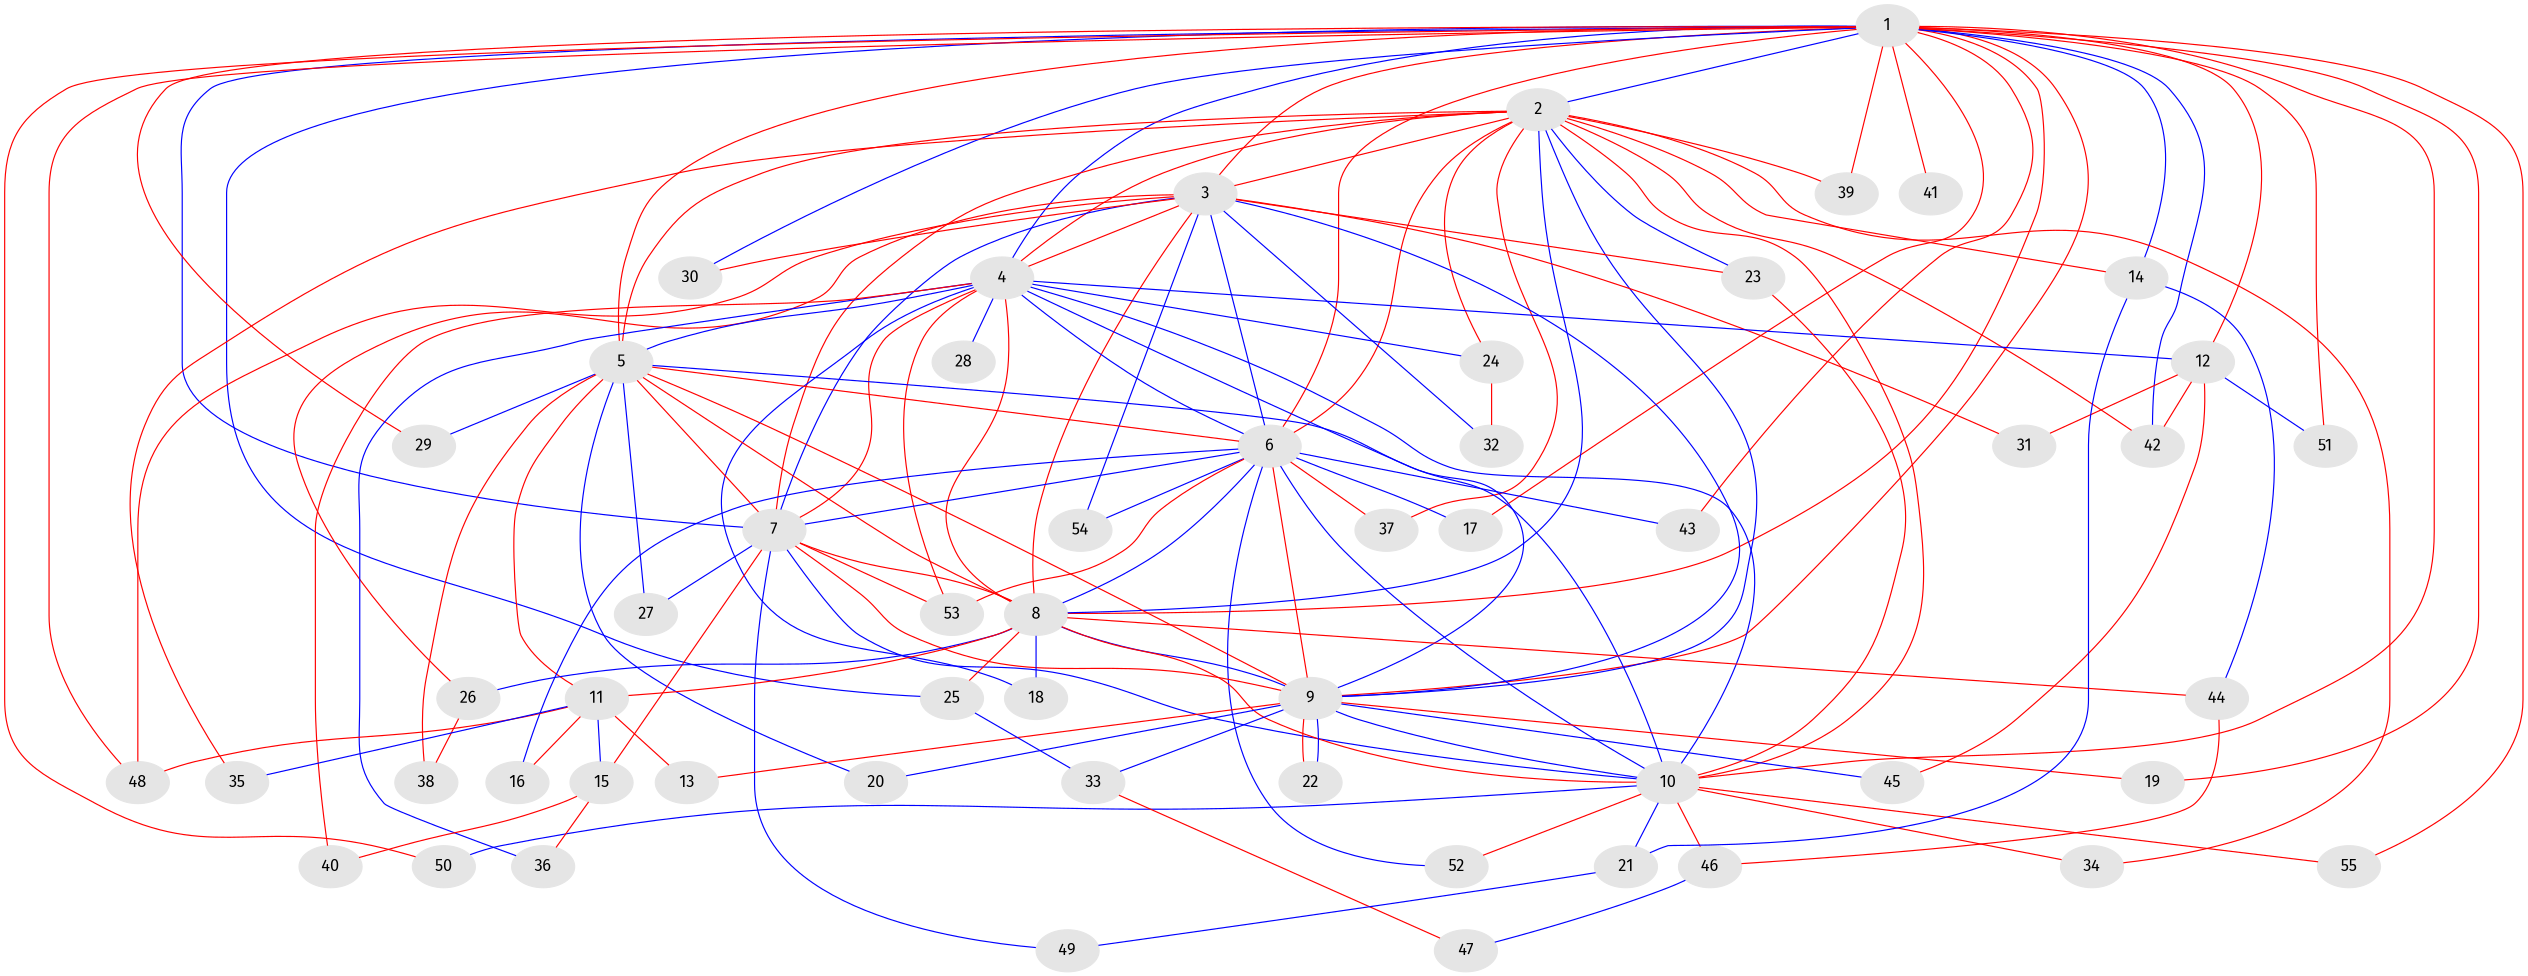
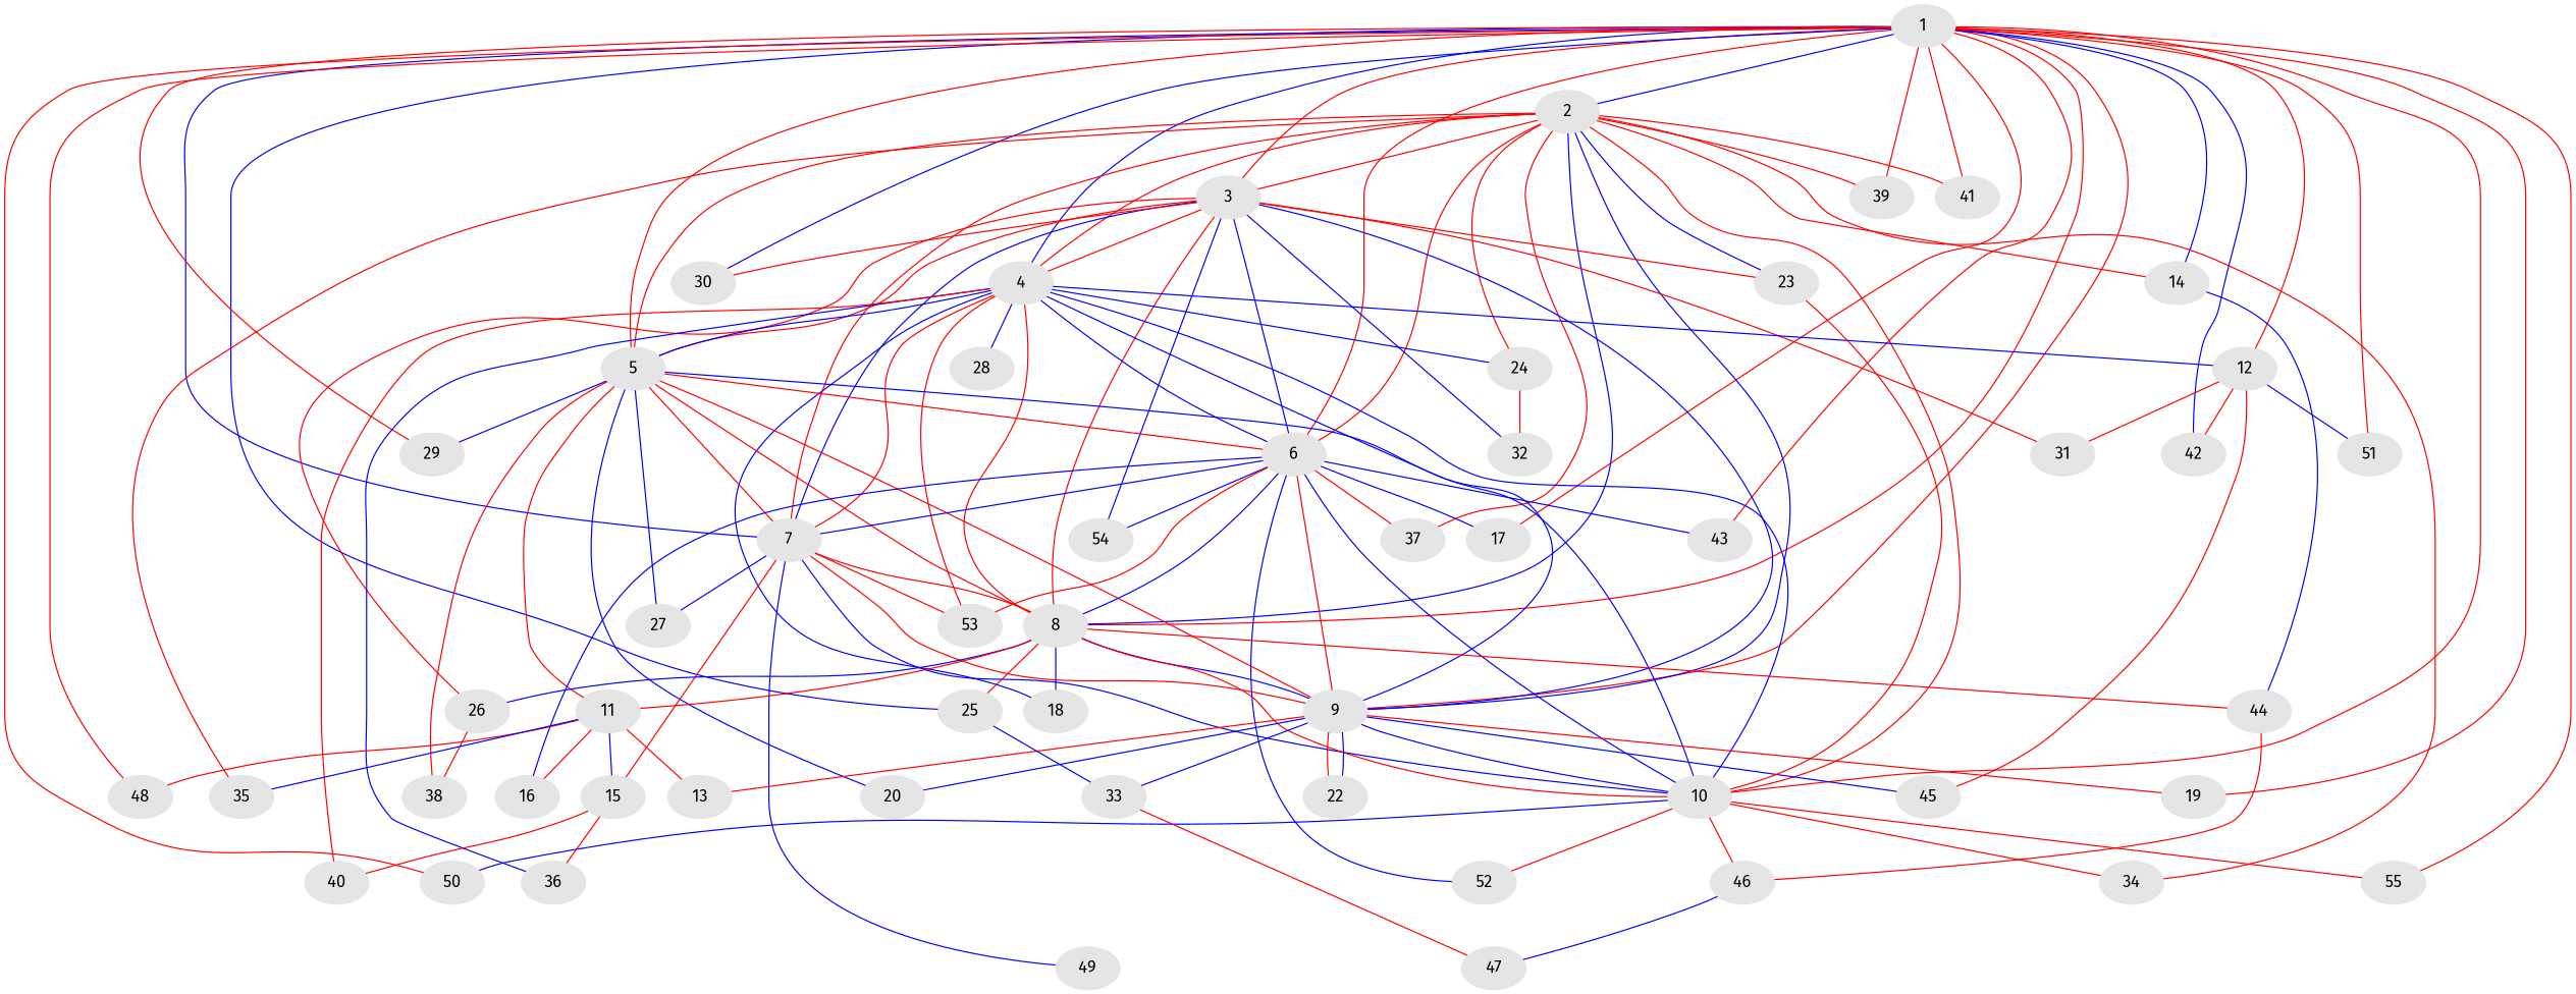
  graph {
    fontname="Fira Sans"
    node [color=gray90 fontname="Fira Sans" style=filled]
    edge [color=red fontname="Fira Sans"]
    1
    2
    3
    4
    5
    6
    7
    8
    9
    10
    12
    14
    17
    19
    25
    29
    30
    39
    41
    42
    43
    48
    50
    51
    55
    23
    24
    34
    35
    37
    26
    31
    32
    54
    18
    28
    36
    40
    53
    11
    20
    27
    38
    16
    52
    15
    49
    44
    13
    22
    33
    45
-   21
    46
    47
    1 -- 2 [color=blue]
    1 -- 3
    1 -- 4 [color=blue]
    1 -- 5
    1 -- 6
    1 -- 7 [color=blue]
    1 -- 8
    1 -- 9
    1 -- 10
    1 -- 12
    1 -- 14 [color=blue]
    1 -- 17
    1 -- 19
    1 -- 25 [color=blue]
    1 -- 29
    1 -- 30 [color=blue]
    1 -- 39
    1 -- 41
    1 -- 42 [color=blue]
    1 -- 43
    1 -- 48
    1 -- 50
    1 -- 51
    1 -- 55
    2 -- 3
    2 -- 4
    2 -- 5
    2 -- 6
    2 -- 7
    2 -- 8 [color=blue]
    2 -- 9 [color=blue]
    2 -- 10
    2 -- 14
    2 -- 39
-   2 -- 42
+   2 -- 41
    2 -- 23 [color=blue]
    2 -- 24
    2 -- 34
    2 -- 35
    2 -- 37
    3 -- 4
-   3 -- 48
+   3 -- 5
    3 -- 6 [color=blue]
    3 -- 7 [color=blue]
    3 -- 8
    3 -- 9 [color=blue]
    3 -- 30
    3 -- 23
    3 -- 26
    3 -- 31
    3 -- 32 [color=blue]
    3 -- 54 [color=blue]
    4 -- 5 [color=blue]
    4 -- 6 [color=blue]
    4 -- 7
    4 -- 8
    4 -- 9 [color=blue]
    4 -- 10 [color=blue]
    4 -- 12 [color=blue]
    4 -- 24 [color=blue]
    4 -- 18 [color=blue]
    4 -- 28 [color=blue]
    4 -- 36 [color=blue]
    4 -- 40
    4 -- 53
    5 -- 6
    5 -- 7
    5 -- 8
    5 -- 9
    5 -- 10 [color=blue]
    5 -- 29 [color=blue]
    5 -- 11
    5 -- 20 [color=blue]
    5 -- 27 [color=blue]
    5 -- 38
    6 -- 7 [color=blue]
    6 -- 8 [color=blue]
    6 -- 9
    6 -- 10 [color=blue]
    6 -- 17 [color=blue]
    6 -- 43 [color=blue]
    6 -- 37
    6 -- 54 [color=blue]
    6 -- 53
    6 -- 16 [color=blue]
    6 -- 52 [color=blue]
    7 -- 8
    7 -- 9
    7 -- 10 [color=blue]
    7 -- 53
    7 -- 27 [color=blue]
    7 -- 15
    7 -- 49 [color=blue]
    8 -- 9 [color=blue]
    8 -- 10
    8 -- 25
    8 -- 26 [color=blue]
    8 -- 18 [color=blue]
    8 -- 11
    8 -- 44
    9 -- 10 [color=blue]
    9 -- 19
    9 -- 20 [color=blue]
    9 -- 13
    9 -- 22
    9 -- 22 [color=blue]
    9 -- 33 [color=blue]
    9 -- 45 [color=blue]
    10 -- 50 [color=blue]
    10 -- 55
    10 -- 34
    10 -- 52
-   10 -- 21 [color=blue]
    10 -- 46
    12 -- 42
    12 -- 51 [color=blue]
    12 -- 31
    12 -- 45
    14 -- 44 [color=blue]
-   14 -- 21 [color=blue]
    25 -- 33 [color=blue]
    23 -- 10
    24 -- 32
    26 -- 38
    11 -- 48
    11 -- 35 [color=blue]
    11 -- 16
    11 -- 15 [color=blue]
    11 -- 13
    15 -- 36
    15 -- 40
    44 -- 46
    33 -- 47
-   21 -- 49 [color=blue]
    46 -- 47 [color=blue]
  }
